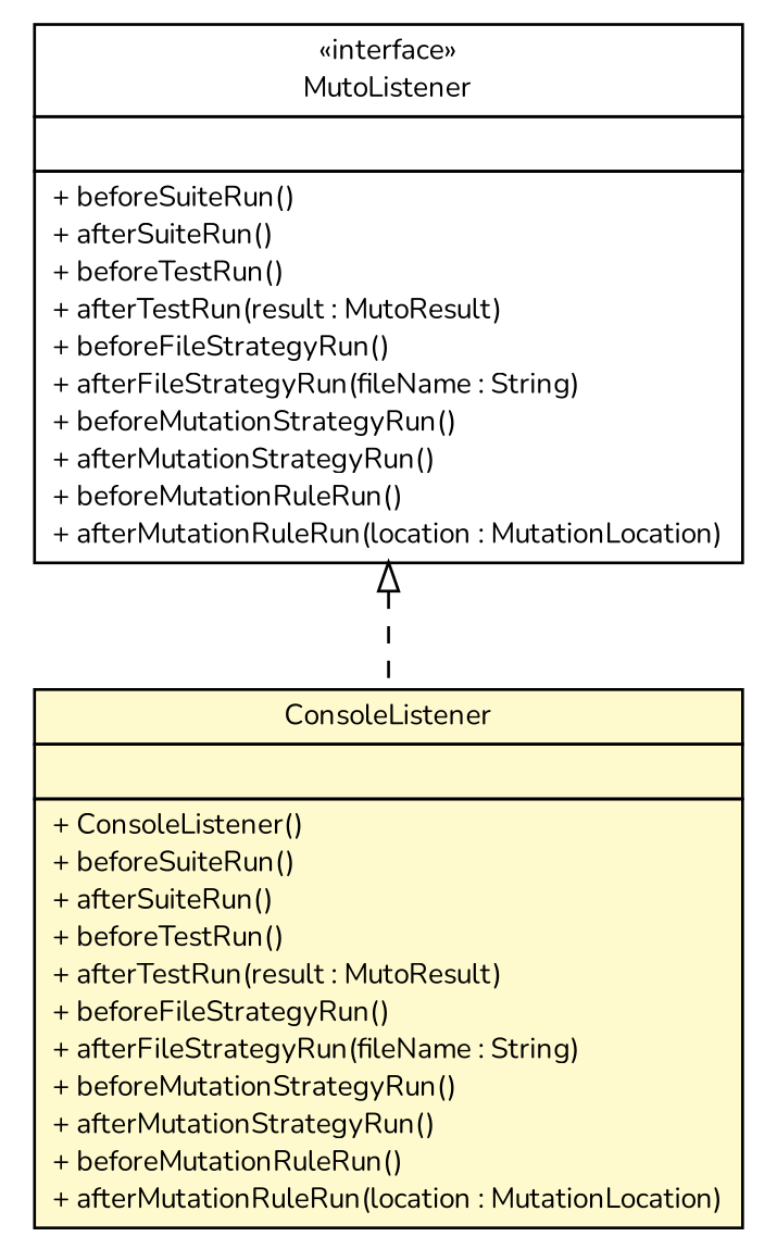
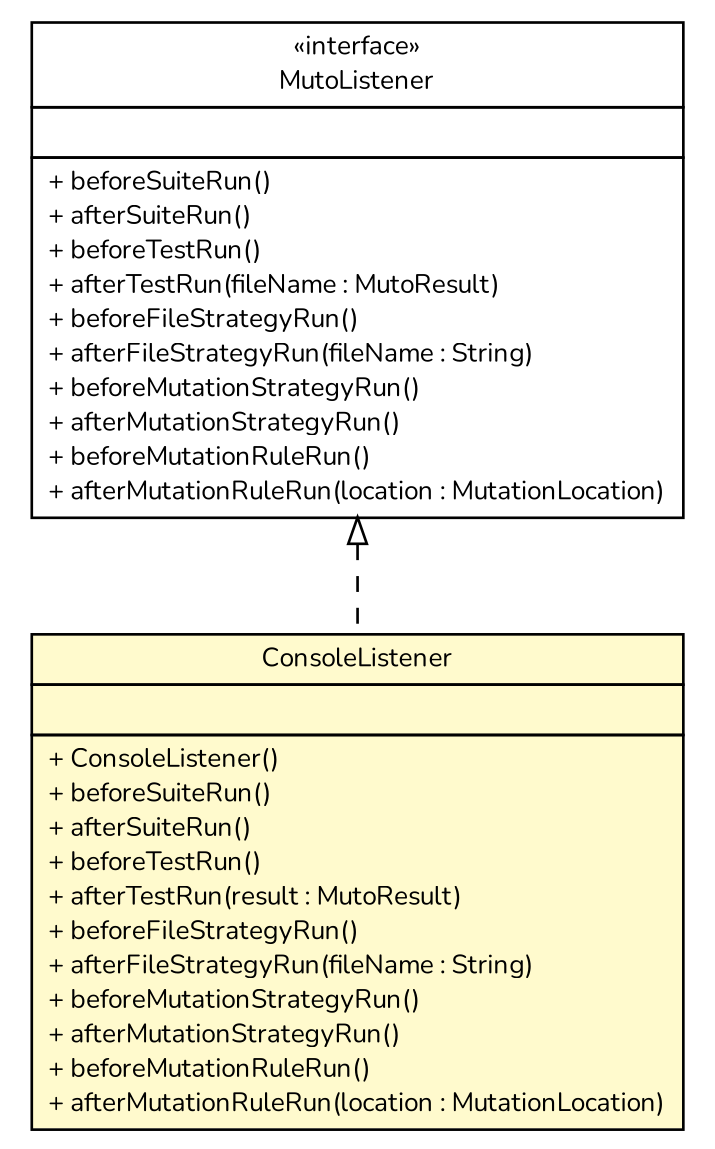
  digraph {
    nodesep=0.25
    ranksep=0.5
    fontname=Nunito
    node [fontcolor=black fontname=Nunito fontsize=10.0 shape=plaintext]
    n1 [label=<<table title="com.github.mkolisnyk.muto.reporter.listeners.ConsoleListener" border="0" cellborder="1" cellspacing="0" cellpadding="2" port="p" bgcolor="lemonChiffon" href="./ConsoleListener.html"> 		<tr><td><table border="0" cellspacing="0" cellpadding="1"> <tr><td align="center" balign="center"> ConsoleListener </td></tr> 		</table></td></tr> 		<tr><td><table border="0" cellspacing="0" cellpadding="1"> <tr><td align="left" balign="left">  </td></tr> 		</table></td></tr> 		<tr><td><table border="0" cellspacing="0" cellpadding="1"> <tr><td align="left" balign="left"> + ConsoleListener() </td></tr> <tr><td align="left" balign="left"> + beforeSuiteRun() </td></tr> <tr><td align="left" balign="left"> + afterSuiteRun() </td></tr> <tr><td align="left" balign="left"> + beforeTestRun() </td></tr> <tr><td align="left" balign="left"> + afterTestRun(result : MutoResult) </td></tr> <tr><td align="left" balign="left"> + beforeFileStrategyRun() </td></tr> <tr><td align="left" balign="left"> + afterFileStrategyRun(fileName : String) </td></tr> <tr><td align="left" balign="left"> + beforeMutationStrategyRun() </td></tr> <tr><td align="left" balign="left"> + afterMutationStrategyRun() </td></tr> <tr><td align="left" balign="left"> + beforeMutationRuleRun() </td></tr> <tr><td align="left" balign="left"> + afterMutationRuleRun(location : MutationLocation) </td></tr> 		</table></td></tr> 		</table>>]
-   n2 [label=<<table title="com.github.mkolisnyk.muto.reporter.MutoListener" border="0" cellborder="1" cellspacing="0" cellpadding="2" port="p" href="../MutoListener.html"> 		<tr><td><table border="0" cellspacing="0" cellpadding="1"> <tr><td align="center" balign="center"> &#171;interface&#187; </td></tr> <tr><td align="center" balign="center"> MutoListener </td></tr> 		</table></td></tr> 		<tr><td><table border="0" cellspacing="0" cellpadding="1"> <tr><td align="left" balign="left">  </td></tr> 		</table></td></tr> 		<tr><td><table border="0" cellspacing="0" cellpadding="1"> <tr><td align="left" balign="left"> + beforeSuiteRun() </td></tr> <tr><td align="left" balign="left"> + afterSuiteRun() </td></tr> <tr><td align="left" balign="left"> + beforeTestRun() </td></tr> <tr><td align="left" balign="left"> + afterTestRun(result : MutoResult) </td></tr> <tr><td align="left" balign="left"> + beforeFileStrategyRun() </td></tr> <tr><td align="left" balign="left"> + afterFileStrategyRun(fileName : String) </td></tr> <tr><td align="left" balign="left"> + beforeMutationStrategyRun() </td></tr> <tr><td align="left" balign="left"> + afterMutationStrategyRun() </td></tr> <tr><td align="left" balign="left"> + beforeMutationRuleRun() </td></tr> <tr><td align="left" balign="left"> + afterMutationRuleRun(location : MutationLocation) </td></tr> 		</table></td></tr> 		</table>>]
+   n2 [label=<<table title="com.github.mkolisnyk.muto.reporter.MutoListener" border="0" cellborder="1" cellspacing="0" cellpadding="2" port="p" href="../MutoListener.html"> 		<tr><td><table border="0" cellspacing="0" cellpadding="1"> <tr><td align="center" balign="center"> &#171;interface&#187; </td></tr> <tr><td align="center" balign="center"> MutoListener </td></tr> 		</table></td></tr> 		<tr><td><table border="0" cellspacing="0" cellpadding="1"> <tr><td align="left" balign="left">  </td></tr> 		</table></td></tr> 		<tr><td><table border="0" cellspacing="0" cellpadding="1"> <tr><td align="left" balign="left"> + beforeSuiteRun() </td></tr> <tr><td align="left" balign="left"> + afterSuiteRun() </td></tr> <tr><td align="left" balign="left"> + beforeTestRun() </td></tr> <tr><td align="left" balign="left"> + afterTestRun(fileName : MutoResult) </td></tr> <tr><td align="left" balign="left"> + beforeFileStrategyRun() </td></tr> <tr><td align="left" balign="left"> + afterFileStrategyRun(fileName : String) </td></tr> <tr><td align="left" balign="left"> + beforeMutationStrategyRun() </td></tr> <tr><td align="left" balign="left"> + afterMutationStrategyRun() </td></tr> <tr><td align="left" balign="left"> + beforeMutationRuleRun() </td></tr> <tr><td align="left" balign="left"> + afterMutationRuleRun(location : MutationLocation) </td></tr> 		</table></td></tr> 		</table>>]
    n2 -> n1 [arrowtail=empty dir=back fontname=Nunito fontsize=10 headport=p labelfontname=arial labelfontsize=10 style=dashed tailport=p]
  }
